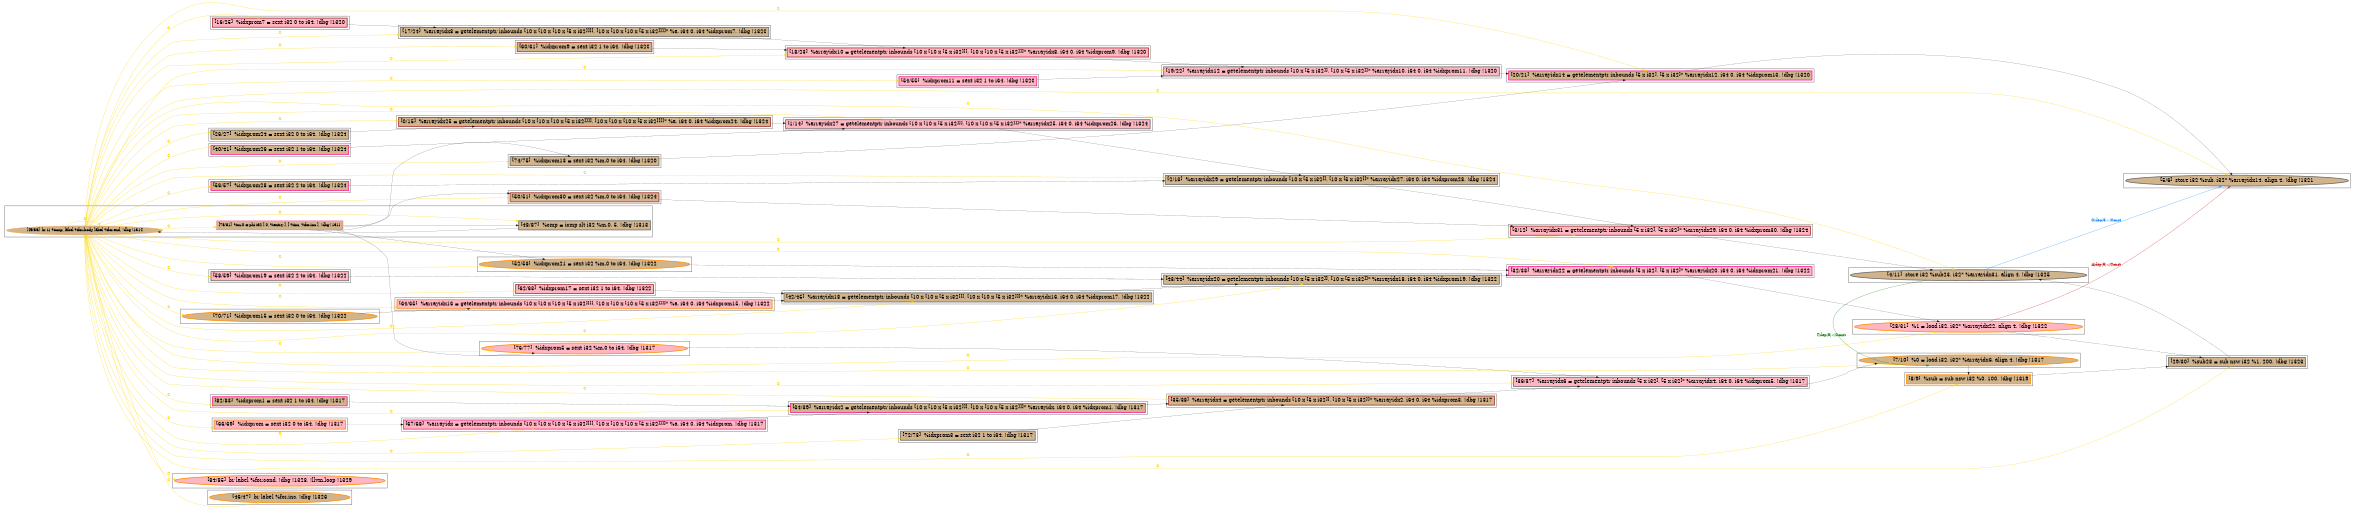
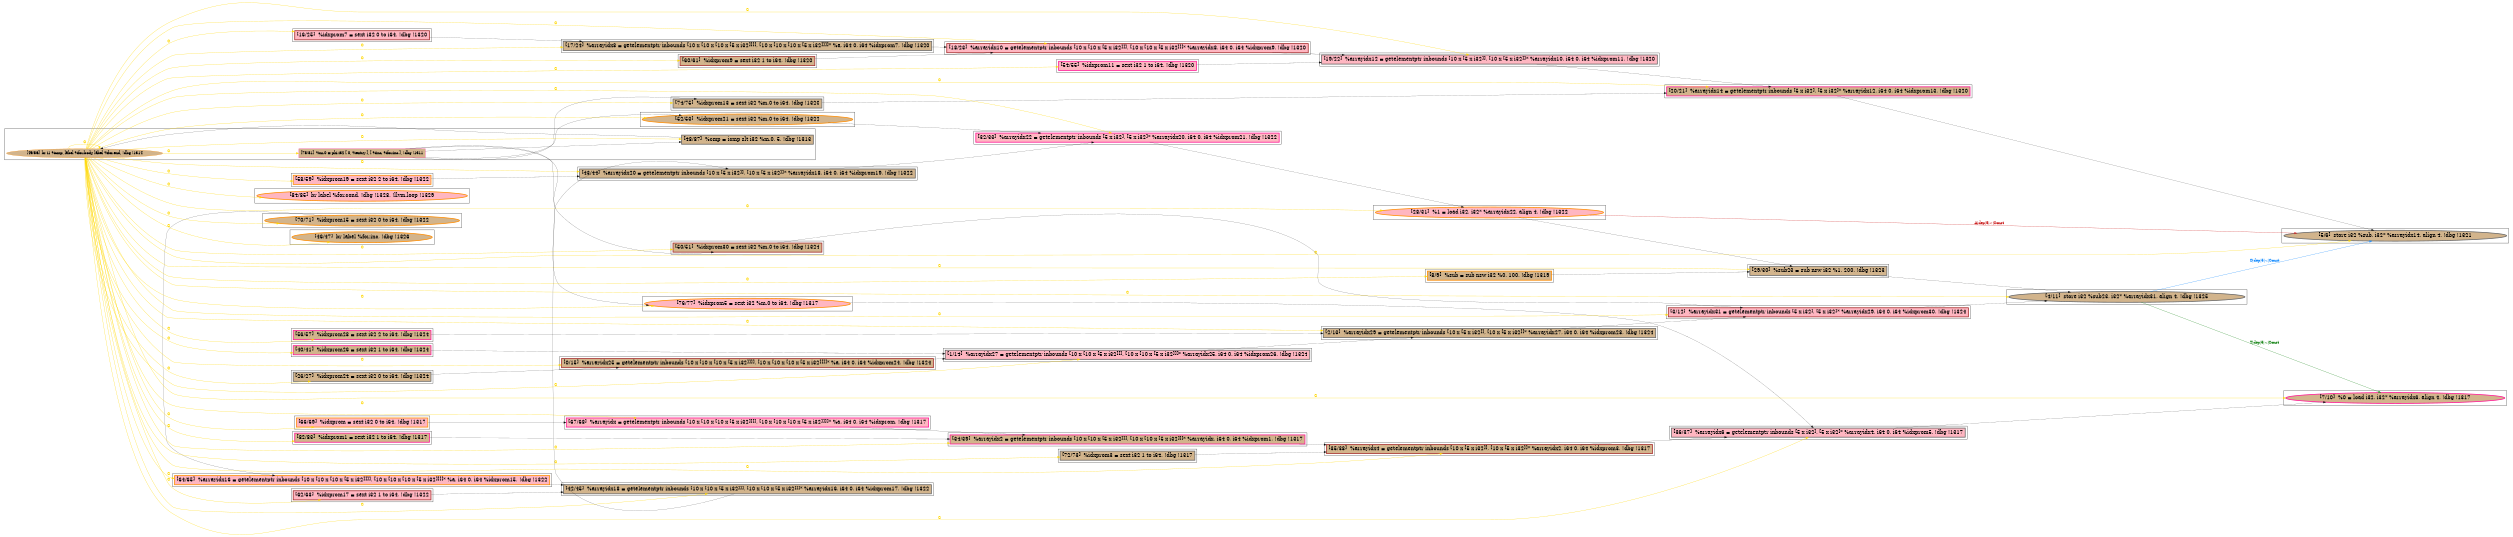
  digraph {
    rankdir=LR
    node [color=gray40 fillcolor=tan fontsize=20 penwidth=3.0 shape=rectangle style=filled]
    edge [color=gold fontcolor=gold penwidth=1.0 style=solid]
    n1 [color=brown label="[0/15]  %arrayidx25 = getelementptr inbounds [10 x [10 x [10 x [5 x i32]]]], [10 x [10 x [10 x [5 x i32]]]]* %a, i64 0, i64 %idxprom24, !dbg !1324"]
-   n2 [color=darkorange label="[7/10]  %0 = load i32, i32* %arrayidx6, align 4, !dbg !1317" shape=ellipse]
+   n2 [color=deeppink label="[7/10]  %0 = load i32, i32* %arrayidx6, align 4, !dbg !1317" shape=ellipse]
    n3 [color=brown fillcolor=lightpink label="[16/25]  %idxprom7 = sext i32 0 to i64, !dbg !1320"]
    n4 [label="[5/6]  store i32 %sub, i32* %arrayidx14, align 4, !dbg !1321" shape=ellipse]
    n5 [color=deeppink label="[20/21]  %arrayidx14 = getelementptr inbounds [5 x i32], [5 x i32]* %arrayidx12, i64 0, i64 %idxprom13, !dbg !1320"]
    n6 [label="[74/75]  %idxprom13 = sext i32 %m.0 to i64, !dbg !1320"]
    n7 [label="[2/13]  %arrayidx29 = getelementptr inbounds [10 x [5 x i32]], [10 x [5 x i32]]* %arrayidx27, i64 0, i64 %idxprom28, !dbg !1324"]
    n8 [label="[72/73]  %idxprom3 = sext i32 1 to i64, !dbg !1317"]
    n9 [color=darkorange fillcolor=lightpink label="[76/77]  %idxprom5 = sext i32 %m.0 to i64, !dbg !1317" shape=ellipse]
    n10 [color=brown label="[60/61]  %idxprom9 = sext i32 1 to i64, !dbg !1320"]
    n11 [label="[4/11]  store i32 %sub23, i32* %arrayidx31, align 4, !dbg !1325" shape=ellipse]
    n12 [fillcolor=lightpink label="[1/14]  %arrayidx27 = getelementptr inbounds [10 x [10 x [5 x i32]]], [10 x [10 x [5 x i32]]]* %arrayidx25, i64 0, i64 %idxprom26, !dbg !1324"]
    n13 [color=darkorange fillcolor=lightpink label="[84/85]  br label %for.cond, !dbg !1328, !llvm.loop !1329" shape=ellipse]
    n14 [label="[43/44]  %arrayidx20 = getelementptr inbounds [10 x [5 x i32]], [10 x [5 x i32]]* %arrayidx18, i64 0, i64 %idxprom19, !dbg !1322"]
    n15 [color=darkorange label="[70/71]  %idxprom15 = sext i32 0 to i64, !dbg !1322" shape=ellipse]
    n16 [color=darkorange label="[46/47]  br label %for.inc, !dbg !1326" shape=ellipse]
    n17 [color=darkorange fillcolor=lightpink label="[28/31]  %1 = load i32, i32* %arrayidx22, align 4, !dbg !1322" shape=ellipse]
    n18 [color=deeppink label="[56/57]  %idxprom28 = sext i32 2 to i64, !dbg !1324"]
    n19 [color=brown fillcolor=lightpink label="[18/23]  %arrayidx10 = getelementptr inbounds [10 x [10 x [5 x i32]]], [10 x [10 x [5 x i32]]]* %arrayidx8, i64 0, i64 %idxprom9, !dbg !1320"]
    n20 [label="[26/27]  %idxprom24 = sext i32 0 to i64, !dbg !1324"]
    n21 [color=brown fillcolor=lightpink label="[3/12]  %arrayidx31 = getelementptr inbounds [5 x i32], [5 x i32]* %arrayidx29, i64 0, i64 %idxprom30, !dbg !1324"]
    n22 [color=darkorange label="[49/86]  br i1 %cmp, label %for.body, label %for.end, !dbg !1314" shape=ellipse fontsize="" penwidth=""]
    n23 [color=deeppink label="[78/81]  %m.0 = phi i32 [ 0, %entry ], [ %inc, %for.inc ], !dbg !1311" fontsize="" penwidth=""]
    n24 [label="[48/87]  %cmp = icmp slt i32 %m.0, 5, !dbg !1313"]
    n25 [color=darkorange label="[52/53]  %idxprom21 = sext i32 %m.0 to i64, !dbg !1322" shape=ellipse]
    n26 [color=deeppink fillcolor=lightpink label="[32/33]  %arrayidx22 = getelementptr inbounds [5 x i32], [5 x i32]* %arrayidx20, i64 0, i64 %idxprom21, !dbg !1322"]
    n27 [color=deeppink fillcolor=lightpink label="[67/68]  %arrayidx = getelementptr inbounds [10 x [10 x [10 x [5 x i32]]]], [10 x [10 x [10 x [5 x i32]]]]* %a, i64 0, i64 %idxprom, !dbg !1317"]
    n28 [color=deeppink fillcolor=lightpink label="[54/55]  %idxprom11 = sext i32 1 to i64, !dbg !1320"]
    n29 [color=brown fillcolor=lightpink label="[62/63]  %idxprom17 = sext i32 1 to i64, !dbg !1322"]
    n30 [color=deeppink label="[34/39]  %arrayidx2 = getelementptr inbounds [10 x [10 x [5 x i32]]], [10 x [10 x [5 x i32]]]* %arrayidx, i64 0, i64 %idxprom1, !dbg !1317"]
    n31 [fillcolor=lightpink label="[19/22]  %arrayidx12 = getelementptr inbounds [10 x [5 x i32]], [10 x [5 x i32]]* %arrayidx10, i64 0, i64 %idxprom11, !dbg !1320"]
    n32 [color=brown label="[35/38]  %arrayidx4 = getelementptr inbounds [10 x [5 x i32]], [10 x [5 x i32]]* %arrayidx2, i64 0, i64 %idxprom3, !dbg !1317"]
    n33 [color=darkorange label="[8/9]  %sub = sub nsw i32 %0, 100, !dbg !1319"]
    n34 [color=darkorange fillcolor=lightpink label="[66/69]  %idxprom = sext i32 0 to i64, !dbg !1317"]
    n35 [color=brown label="[50/51]  %idxprom30 = sext i32 %m.0 to i64, !dbg !1324"]
-   n36 [fillcolor=lightpink label="[58/59]  %idxprom19 = sext i32 2 to i64, !dbg !1322"]
+   n36 [color=darkorange fillcolor=lightpink label="[58/59]  %idxprom19 = sext i32 2 to i64, !dbg !1322"]
    n37 [fillcolor=lightpink label="[36/37]  %arrayidx6 = getelementptr inbounds [5 x i32], [5 x i32]* %arrayidx4, i64 0, i64 %idxprom5, !dbg !1317"]
    n38 [label="[29/30]  %sub23 = sub nsw i32 %1, 200, !dbg !1323"]
    n39 [label="[17/24]  %arrayidx8 = getelementptr inbounds [10 x [10 x [10 x [5 x i32]]]], [10 x [10 x [10 x [5 x i32]]]]* %a, i64 0, i64 %idxprom7, !dbg !1320"]
    n40 [color=deeppink label="[40/41]  %idxprom26 = sext i32 1 to i64, !dbg !1324"]
    n41 [label="[42/45]  %arrayidx18 = getelementptr inbounds [10 x [10 x [5 x i32]]], [10 x [10 x [5 x i32]]]* %arrayidx16, i64 0, i64 %idxprom17, !dbg !1322"]
    n42 [color=darkorange fillcolor=lightpink label="[64/65]  %arrayidx16 = getelementptr inbounds [10 x [10 x [10 x [5 x i32]]]], [10 x [10 x [10 x [5 x i32]]]]* %a, i64 0, i64 %idxprom15, !dbg !1322"]
    n43 [color=deeppink label="[82/83]  %idxprom1 = sext i32 1 to i64, !dbg !1317"]
    subgraph cluster_1 {
      n1
    }
    subgraph cluster_2 {
      n2
    }
    subgraph cluster_3 {
      n3
    }
    subgraph cluster_4 {
      n4
    }
    subgraph cluster_5 {
      n5
    }
    subgraph cluster_6 {
      n6
    }
    subgraph cluster_7 {
      n7
    }
    subgraph cluster_8 {
      n8
    }
    subgraph cluster_9 {
      n9
    }
    subgraph cluster_10 {
      n10
    }
    subgraph cluster_11 {
      n11
    }
    subgraph cluster_12 {
      n12
    }
    subgraph cluster_13 {
      n13
    }
    subgraph cluster_14 {
      n14
    }
    subgraph cluster_15 {
      n15
    }
    subgraph cluster_16 {
      n16
    }
    subgraph cluster_17 {
      n17
    }
    subgraph cluster_18 {
      n18
    }
    subgraph cluster_19 {
      n19
    }
    subgraph cluster_20 {
      n20
    }
    subgraph cluster_21 {
      n21
    }
    subgraph cluster_22 {
      n22
      n23
      n24
    }
    subgraph cluster_23 {
      n25
    }
    subgraph cluster_24 {
      n26
    }
    subgraph cluster_25 {
      n27
    }
    subgraph cluster_26 {
      n28
    }
    subgraph cluster_27 {
      n29
    }
    subgraph cluster_28 {
      n30
    }
    subgraph cluster_29 {
      n31
    }
    subgraph cluster_30 {
      n32
    }
    subgraph cluster_31 {
      n33
    }
    subgraph cluster_32 {
      n34
    }
    subgraph cluster_33 {
      n35
    }
    subgraph cluster_34 {
      n36
    }
    subgraph cluster_35 {
      n37
    }
    subgraph cluster_36 {
      n38
    }
    subgraph cluster_37 {
      n39
    }
    subgraph cluster_38 {
      n40
    }
    subgraph cluster_39 {
      n41
    }
    subgraph cluster_40 {
      n42
    }
    subgraph cluster_41 {
      n43
    }
    n1 -> n12 [color=black fontcolor=black penwidth=0.5]
-   n2 -> n33 [color=black fontcolor=black penwidth=0.5]
    n3 -> n39 [color=black fontcolor=black penwidth=0.5]
    n5 -> n4 [color=black fontcolor=black penwidth=0.5]
    n6 -> n5 [color=black fontcolor=black penwidth=0.5]
    n7 -> n21 [color=black fontcolor=black penwidth=0.5]
    n8 -> n32 [color=black fontcolor=black penwidth=0.5]
    n9 -> n37 [color=black fontcolor=black penwidth=0.5]
    n10 -> n19 [color=black fontcolor=black penwidth=0.5]
    n11 -> n2 [color=forestgreen fontcolor=forestgreen label="T|dep|5|<|Const"]
    n11 -> n4 [color=dodgerblue fontcolor=dodgerblue label="O|dep|5|<|Const"]
    n12 -> n7 [color=black fontcolor=black penwidth=0.5]
    n14 -> n26 [color=black fontcolor=black penwidth=0.5]
    n15 -> n42 [color=black fontcolor=black penwidth=0.5]
    n17 -> n4 [color=firebrick3 fontcolor=firebrick3 label="A|dep|5|<|Const"]
    n17 -> n38 [color=black fontcolor=black penwidth=0.5]
    n18 -> n7 [color=black fontcolor=black penwidth=0.5]
    n19 -> n31 [color=black fontcolor=black penwidth=0.5]
    n20 -> n1 [color=black fontcolor=black penwidth=0.5]
    n21 -> n11 [color=black fontcolor=black penwidth=0.5]
    n22 -> n1 [label=C]
    n22 -> n2 [label=C]
    n22 -> n3 [label=C]
    n22 -> n4 [label=C]
    n22 -> n5 [label=C]
    n22 -> n6 [label=C]
    n22 -> n7 [label=C]
    n22 -> n8 [label=C]
    n22 -> n9 [label=C]
    n22 -> n10 [label=C]
    n22 -> n11 [label=C]
    n22 -> n12 [label=C]
    n22 -> n13 [label=C]
    n22 -> n14 [label=C]
    n22 -> n15 [label=C]
    n22 -> n16 [label=C]
    n22 -> n17 [label=C]
    n22 -> n18 [label=C]
    n22 -> n19 [label=C]
    n22 -> n20 [label=C]
    n22 -> n21 [label=C]
    n22 -> n22 [label=C]
    n22 -> n23 [label=C]
    n22 -> n24 [label=C]
    n22 -> n25 [label=C]
    n22 -> n26 [label=C]
    n22 -> n27 [label=C]
    n22 -> n28 [label=C]
    n22 -> n29 [label=C]
    n22 -> n30 [label=C]
    n22 -> n31 [label=C]
    n22 -> n32 [label=C]
    n22 -> n33 [label=C]
    n22 -> n34 [label=C]
    n22 -> n35 [label=C]
    n22 -> n36 [label=C]
    n22 -> n37 [label=C]
    n22 -> n38 [label=C]
    n22 -> n39 [label=C]
    n22 -> n40 [label=C]
    n22 -> n41 [label=C]
    n22 -> n42 [label=C]
    n22 -> n43 [label=C]
    n23 -> n6 [color=black fontcolor=black penwidth=0.5]
    n23 -> n9 [color=black fontcolor=black penwidth=0.5]
    n23 -> n24 [color=black fontcolor=black penwidth=0.5]
    n23 -> n25 [color=black fontcolor=black penwidth=0.5]
    n23 -> n35 [color=black fontcolor=black penwidth=0.5]
    n24 -> n22 [color=black fontcolor=black penwidth=0.5]
    n25 -> n26 [color=black fontcolor=black penwidth=0.5]
    n26 -> n17 [color=black fontcolor=black penwidth=0.5]
    n27 -> n30 [color=black fontcolor=black penwidth=0.5]
    n28 -> n31 [color=black fontcolor=black penwidth=0.5]
    n29 -> n41 [color=black fontcolor=black penwidth=0.5]
    n30 -> n32 [color=black fontcolor=black penwidth=0.5]
    n31 -> n5 [color=black fontcolor=black penwidth=0.5]
    n32 -> n37 [color=black fontcolor=black penwidth=0.5]
    n33 -> n38 [color=black fontcolor=black penwidth=0.5]
    n34 -> n27 [color=black fontcolor=black penwidth=0.5]
    n35 -> n21 [color=black fontcolor=black penwidth=0.5]
    n36 -> n14 [color=black fontcolor=black penwidth=0.5]
    n37 -> n2 [color=black fontcolor=black penwidth=0.5]
    n38 -> n11 [color=black fontcolor=black penwidth=0.5]
    n39 -> n19 [color=black fontcolor=black penwidth=0.5]
    n40 -> n12 [color=black fontcolor=black penwidth=0.5]
    n41 -> n14 [color=black fontcolor=black penwidth=0.5]
    n42 -> n41 [color=black fontcolor=black penwidth=0.5]
    n43 -> n30 [color=black fontcolor=black penwidth=0.5]
  }
